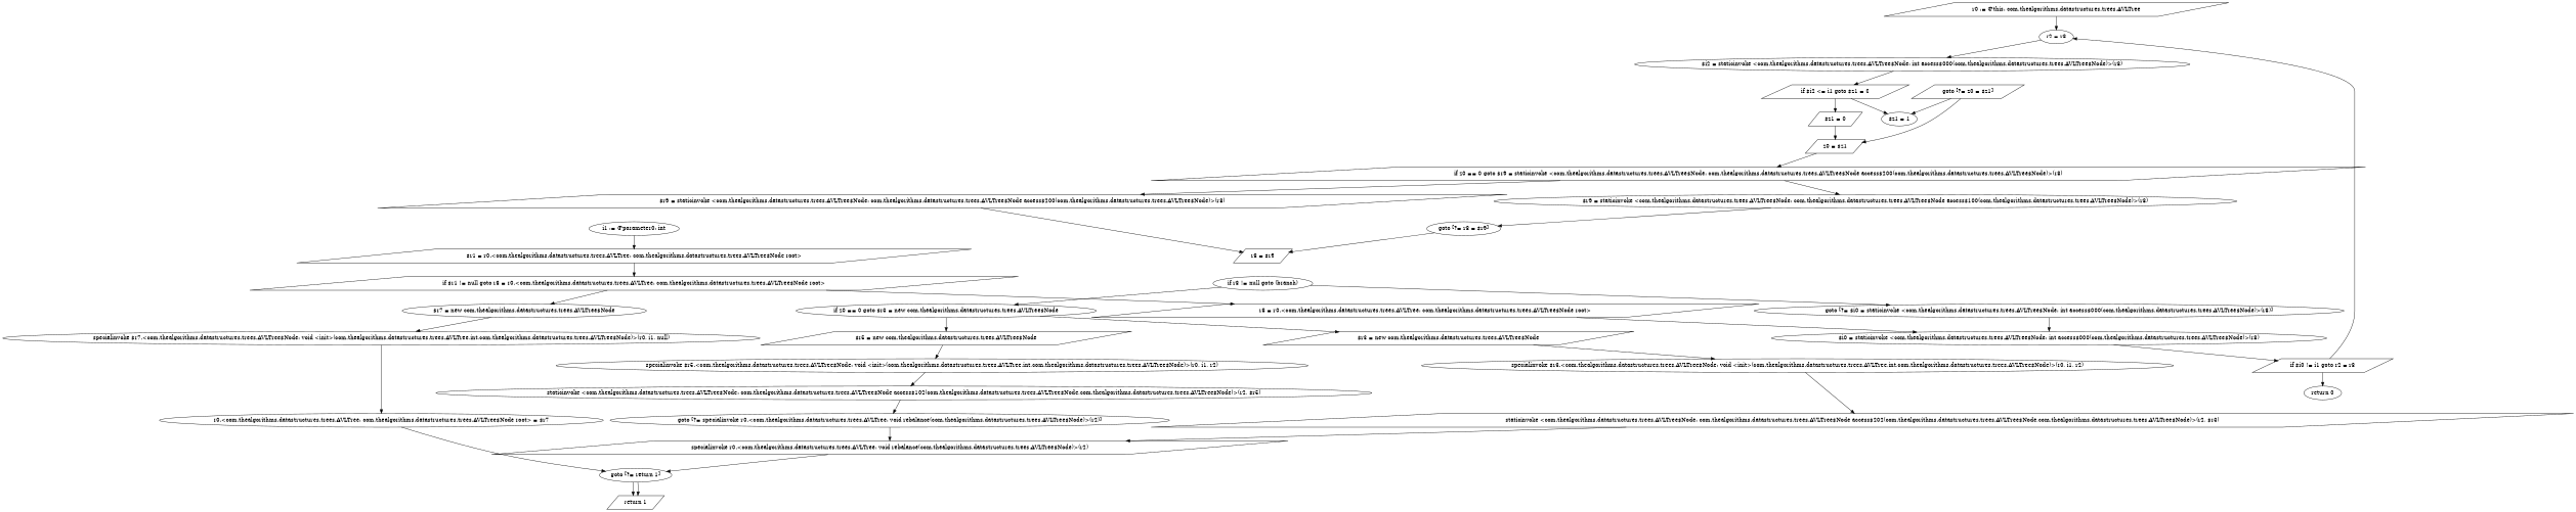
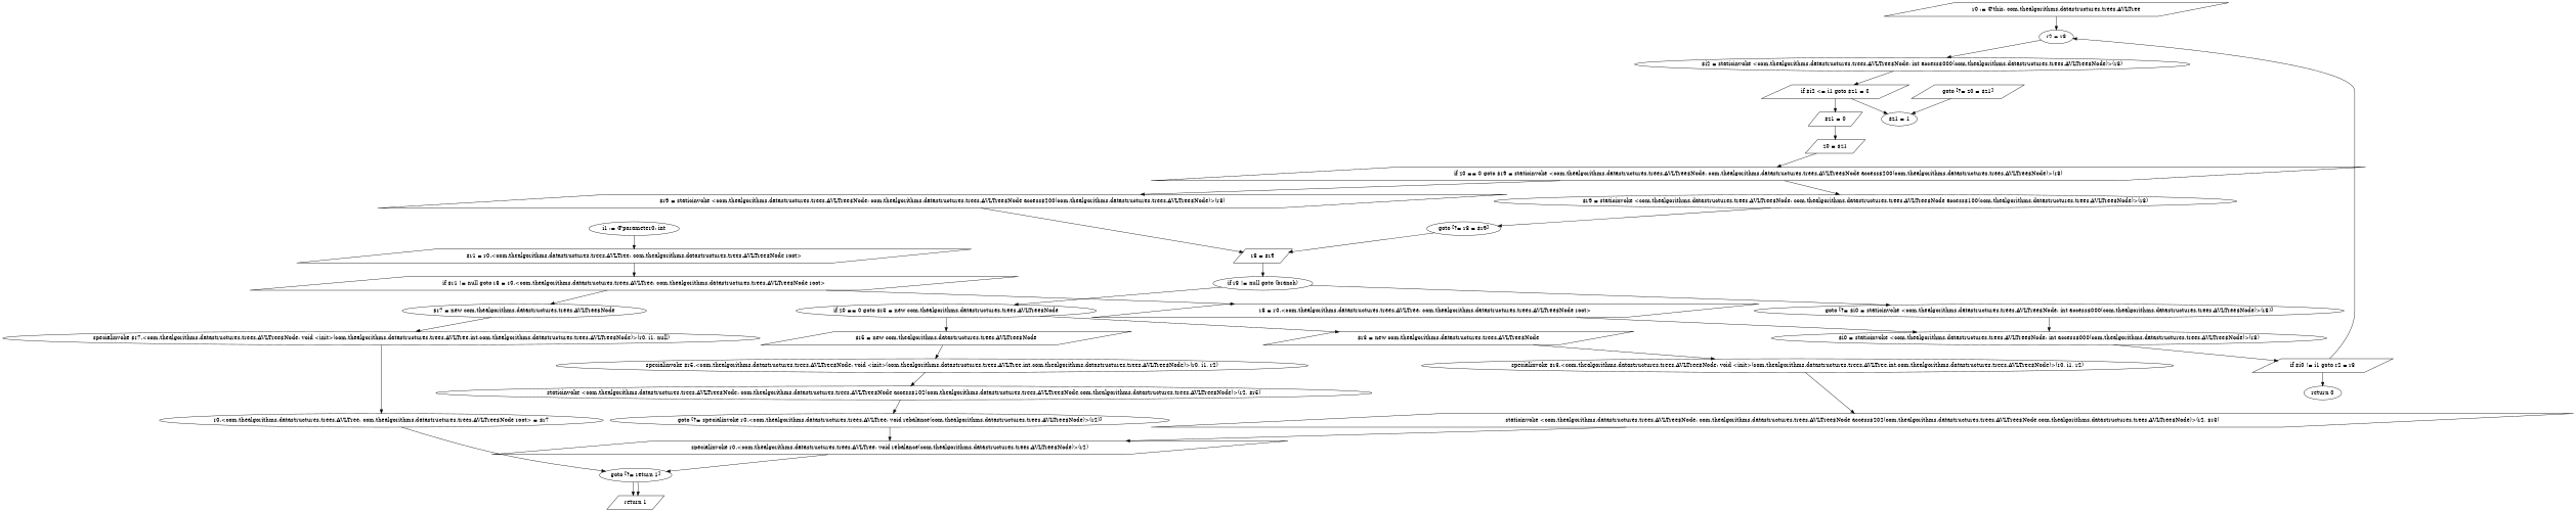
  digraph {
    node [shape=ellipse]
    "r0 := @this: com.thealgorithms.datastructures.trees.AVLTree" [shape=parallelogram]
    "r2 = r8"
    "$r1 = r0.<com.thealgorithms.datastructures.trees.AVLTree: com.thealgorithms.datastructures.trees.AVLTree$Node root>" [shape=parallelogram]
    "i1 := @parameter0: int"
    "if $r1 != null goto r8 = r0.<com.thealgorithms.datastructures.trees.AVLTree: com.thealgorithms.datastructures.trees.AVLTree$Node root>" [shape=parallelogram]
    "$r7 = new com.thealgorithms.datastructures.trees.AVLTree$Node"
    "r8 = r0.<com.thealgorithms.datastructures.trees.AVLTree: com.thealgorithms.datastructures.trees.AVLTree$Node root>" [shape=parallelogram]
    "specialinvoke $r7.<com.thealgorithms.datastructures.trees.AVLTree$Node: void <init>(com.thealgorithms.datastructures.trees.AVLTree,int,com.thealgorithms.datastructures.trees.AVLTree$Node)>(r0, i1, null)"
    "$i0 = staticinvoke <com.thealgorithms.datastructures.trees.AVLTree$Node: int access$000(com.thealgorithms.datastructures.trees.AVLTree$Node)>(r8)"
    "r0.<com.thealgorithms.datastructures.trees.AVLTree: com.thealgorithms.datastructures.trees.AVLTree$Node root> = $r7"
    "goto [?= return 1]"
    "return 1" [shape=parallelogram]
    "if $i0 != i1 goto r2 = r8" [shape=parallelogram]
    "return 0"
    "$i2 = staticinvoke <com.thealgorithms.datastructures.trees.AVLTree$Node: int access$000(com.thealgorithms.datastructures.trees.AVLTree$Node)>(r8)"
    "if $i2 <= i1 goto $z1 = 0" [shape=parallelogram]
    "$z1 = 1"
    "$z1 = 0" [shape=parallelogram]
    "z0 = $z1" [shape=parallelogram]
    "goto [?= z0 = $z1]" [shape=parallelogram]
    "if z0 == 0 goto $r9 = staticinvoke <com.thealgorithms.datastructures.trees.AVLTree$Node: com.thealgorithms.datastructures.trees.AVLTree$Node access$200(com.thealgorithms.datastructures.trees.AVLTree$Node)>(r8)" [shape=parallelogram]
    "$r9 = staticinvoke <com.thealgorithms.datastructures.trees.AVLTree$Node: com.thealgorithms.datastructures.trees.AVLTree$Node access$100(com.thealgorithms.datastructures.trees.AVLTree$Node)>(r8)"
    "$r9 = staticinvoke <com.thealgorithms.datastructures.trees.AVLTree$Node: com.thealgorithms.datastructures.trees.AVLTree$Node access$200(com.thealgorithms.datastructures.trees.AVLTree$Node)>(r8)" [shape=parallelogram]
    "goto [?= r8 = $r9]"
    "r8 = $r9" [shape=parallelogram]
    "if r8 != null goto (branch)"
    "if z0 == 0 goto $r3 = new com.thealgorithms.datastructures.trees.AVLTree$Node"
    "goto [?= $i0 = staticinvoke <com.thealgorithms.datastructures.trees.AVLTree$Node: int access$000(com.thealgorithms.datastructures.trees.AVLTree$Node)>(r8)]"
    "$r5 = new com.thealgorithms.datastructures.trees.AVLTree$Node" [shape=parallelogram]
    "$r3 = new com.thealgorithms.datastructures.trees.AVLTree$Node" [shape=parallelogram]
    "specialinvoke $r5.<com.thealgorithms.datastructures.trees.AVLTree$Node: void <init>(com.thealgorithms.datastructures.trees.AVLTree,int,com.thealgorithms.datastructures.trees.AVLTree$Node)>(r0, i1, r2)"
    "specialinvoke $r3.<com.thealgorithms.datastructures.trees.AVLTree$Node: void <init>(com.thealgorithms.datastructures.trees.AVLTree,int,com.thealgorithms.datastructures.trees.AVLTree$Node)>(r0, i1, r2)"
    "staticinvoke <com.thealgorithms.datastructures.trees.AVLTree$Node: com.thealgorithms.datastructures.trees.AVLTree$Node access$102(com.thealgorithms.datastructures.trees.AVLTree$Node,com.thealgorithms.datastructures.trees.AVLTree$Node)>(r2, $r5)"
    "goto [?= specialinvoke r0.<com.thealgorithms.datastructures.trees.AVLTree: void rebalance(com.thealgorithms.datastructures.trees.AVLTree$Node)>(r2)]"
    "specialinvoke r0.<com.thealgorithms.datastructures.trees.AVLTree: void rebalance(com.thealgorithms.datastructures.trees.AVLTree$Node)>(r2)" [shape=parallelogram]
    "staticinvoke <com.thealgorithms.datastructures.trees.AVLTree$Node: com.thealgorithms.datastructures.trees.AVLTree$Node access$202(com.thealgorithms.datastructures.trees.AVLTree$Node,com.thealgorithms.datastructures.trees.AVLTree$Node)>(r2, $r3)" [shape=parallelogram]
    "r0 := @this: com.thealgorithms.datastructures.trees.AVLTree" -> "r2 = r8"
    "r2 = r8" -> "$i2 = staticinvoke <com.thealgorithms.datastructures.trees.AVLTree$Node: int access$000(com.thealgorithms.datastructures.trees.AVLTree$Node)>(r8)"
    "$r1 = r0.<com.thealgorithms.datastructures.trees.AVLTree: com.thealgorithms.datastructures.trees.AVLTree$Node root>" -> "if $r1 != null goto r8 = r0.<com.thealgorithms.datastructures.trees.AVLTree: com.thealgorithms.datastructures.trees.AVLTree$Node root>"
    "i1 := @parameter0: int" -> "$r1 = r0.<com.thealgorithms.datastructures.trees.AVLTree: com.thealgorithms.datastructures.trees.AVLTree$Node root>"
    "if $r1 != null goto r8 = r0.<com.thealgorithms.datastructures.trees.AVLTree: com.thealgorithms.datastructures.trees.AVLTree$Node root>" -> "$r7 = new com.thealgorithms.datastructures.trees.AVLTree$Node"
    "if $r1 != null goto r8 = r0.<com.thealgorithms.datastructures.trees.AVLTree: com.thealgorithms.datastructures.trees.AVLTree$Node root>" -> "r8 = r0.<com.thealgorithms.datastructures.trees.AVLTree: com.thealgorithms.datastructures.trees.AVLTree$Node root>"
    "$r7 = new com.thealgorithms.datastructures.trees.AVLTree$Node" -> "specialinvoke $r7.<com.thealgorithms.datastructures.trees.AVLTree$Node: void <init>(com.thealgorithms.datastructures.trees.AVLTree,int,com.thealgorithms.datastructures.trees.AVLTree$Node)>(r0, i1, null)"
    "r8 = r0.<com.thealgorithms.datastructures.trees.AVLTree: com.thealgorithms.datastructures.trees.AVLTree$Node root>" -> "$i0 = staticinvoke <com.thealgorithms.datastructures.trees.AVLTree$Node: int access$000(com.thealgorithms.datastructures.trees.AVLTree$Node)>(r8)"
    "specialinvoke $r7.<com.thealgorithms.datastructures.trees.AVLTree$Node: void <init>(com.thealgorithms.datastructures.trees.AVLTree,int,com.thealgorithms.datastructures.trees.AVLTree$Node)>(r0, i1, null)" -> "r0.<com.thealgorithms.datastructures.trees.AVLTree: com.thealgorithms.datastructures.trees.AVLTree$Node root> = $r7"
    "$i0 = staticinvoke <com.thealgorithms.datastructures.trees.AVLTree$Node: int access$000(com.thealgorithms.datastructures.trees.AVLTree$Node)>(r8)" -> "if $i0 != i1 goto r2 = r8"
    "r0.<com.thealgorithms.datastructures.trees.AVLTree: com.thealgorithms.datastructures.trees.AVLTree$Node root> = $r7" -> "goto [?= return 1]"
    "goto [?= return 1]" -> "return 1"
    "goto [?= return 1]" -> "return 1"
    "if $i0 != i1 goto r2 = r8" -> "r2 = r8"
    "if $i0 != i1 goto r2 = r8" -> "return 0"
    "$i2 = staticinvoke <com.thealgorithms.datastructures.trees.AVLTree$Node: int access$000(com.thealgorithms.datastructures.trees.AVLTree$Node)>(r8)" -> "if $i2 <= i1 goto $z1 = 0"
    "if $i2 <= i1 goto $z1 = 0" -> "$z1 = 1"
    "if $i2 <= i1 goto $z1 = 0" -> "$z1 = 0"
    "$z1 = 0" -> "z0 = $z1"
    "z0 = $z1" -> "if z0 == 0 goto $r9 = staticinvoke <com.thealgorithms.datastructures.trees.AVLTree$Node: com.thealgorithms.datastructures.trees.AVLTree$Node access$200(com.thealgorithms.datastructures.trees.AVLTree$Node)>(r8)"
    "goto [?= z0 = $z1]" -> "$z1 = 1"
-   "goto [?= z0 = $z1]" -> "z0 = $z1"
    "if z0 == 0 goto $r9 = staticinvoke <com.thealgorithms.datastructures.trees.AVLTree$Node: com.thealgorithms.datastructures.trees.AVLTree$Node access$200(com.thealgorithms.datastructures.trees.AVLTree$Node)>(r8)" -> "$r9 = staticinvoke <com.thealgorithms.datastructures.trees.AVLTree$Node: com.thealgorithms.datastructures.trees.AVLTree$Node access$100(com.thealgorithms.datastructures.trees.AVLTree$Node)>(r8)"
    "if z0 == 0 goto $r9 = staticinvoke <com.thealgorithms.datastructures.trees.AVLTree$Node: com.thealgorithms.datastructures.trees.AVLTree$Node access$200(com.thealgorithms.datastructures.trees.AVLTree$Node)>(r8)" -> "$r9 = staticinvoke <com.thealgorithms.datastructures.trees.AVLTree$Node: com.thealgorithms.datastructures.trees.AVLTree$Node access$200(com.thealgorithms.datastructures.trees.AVLTree$Node)>(r8)"
    "$r9 = staticinvoke <com.thealgorithms.datastructures.trees.AVLTree$Node: com.thealgorithms.datastructures.trees.AVLTree$Node access$100(com.thealgorithms.datastructures.trees.AVLTree$Node)>(r8)" -> "goto [?= r8 = $r9]"
    "$r9 = staticinvoke <com.thealgorithms.datastructures.trees.AVLTree$Node: com.thealgorithms.datastructures.trees.AVLTree$Node access$200(com.thealgorithms.datastructures.trees.AVLTree$Node)>(r8)" -> "r8 = $r9"
    "goto [?= r8 = $r9]" -> "r8 = $r9"
+   "r8 = $r9" -> "if r8 != null goto (branch)"
    "if r8 != null goto (branch)" -> "if z0 == 0 goto $r3 = new com.thealgorithms.datastructures.trees.AVLTree$Node"
    "if r8 != null goto (branch)" -> "goto [?= $i0 = staticinvoke <com.thealgorithms.datastructures.trees.AVLTree$Node: int access$000(com.thealgorithms.datastructures.trees.AVLTree$Node)>(r8)]"
    "if z0 == 0 goto $r3 = new com.thealgorithms.datastructures.trees.AVLTree$Node" -> "$r5 = new com.thealgorithms.datastructures.trees.AVLTree$Node"
    "if z0 == 0 goto $r3 = new com.thealgorithms.datastructures.trees.AVLTree$Node" -> "$r3 = new com.thealgorithms.datastructures.trees.AVLTree$Node"
    "goto [?= $i0 = staticinvoke <com.thealgorithms.datastructures.trees.AVLTree$Node: int access$000(com.thealgorithms.datastructures.trees.AVLTree$Node)>(r8)]" -> "$i0 = staticinvoke <com.thealgorithms.datastructures.trees.AVLTree$Node: int access$000(com.thealgorithms.datastructures.trees.AVLTree$Node)>(r8)"
    "$r5 = new com.thealgorithms.datastructures.trees.AVLTree$Node" -> "specialinvoke $r5.<com.thealgorithms.datastructures.trees.AVLTree$Node: void <init>(com.thealgorithms.datastructures.trees.AVLTree,int,com.thealgorithms.datastructures.trees.AVLTree$Node)>(r0, i1, r2)"
    "$r3 = new com.thealgorithms.datastructures.trees.AVLTree$Node" -> "specialinvoke $r3.<com.thealgorithms.datastructures.trees.AVLTree$Node: void <init>(com.thealgorithms.datastructures.trees.AVLTree,int,com.thealgorithms.datastructures.trees.AVLTree$Node)>(r0, i1, r2)"
    "specialinvoke $r5.<com.thealgorithms.datastructures.trees.AVLTree$Node: void <init>(com.thealgorithms.datastructures.trees.AVLTree,int,com.thealgorithms.datastructures.trees.AVLTree$Node)>(r0, i1, r2)" -> "staticinvoke <com.thealgorithms.datastructures.trees.AVLTree$Node: com.thealgorithms.datastructures.trees.AVLTree$Node access$102(com.thealgorithms.datastructures.trees.AVLTree$Node,com.thealgorithms.datastructures.trees.AVLTree$Node)>(r2, $r5)"
    "specialinvoke $r3.<com.thealgorithms.datastructures.trees.AVLTree$Node: void <init>(com.thealgorithms.datastructures.trees.AVLTree,int,com.thealgorithms.datastructures.trees.AVLTree$Node)>(r0, i1, r2)" -> "staticinvoke <com.thealgorithms.datastructures.trees.AVLTree$Node: com.thealgorithms.datastructures.trees.AVLTree$Node access$202(com.thealgorithms.datastructures.trees.AVLTree$Node,com.thealgorithms.datastructures.trees.AVLTree$Node)>(r2, $r3)"
    "staticinvoke <com.thealgorithms.datastructures.trees.AVLTree$Node: com.thealgorithms.datastructures.trees.AVLTree$Node access$102(com.thealgorithms.datastructures.trees.AVLTree$Node,com.thealgorithms.datastructures.trees.AVLTree$Node)>(r2, $r5)" -> "goto [?= specialinvoke r0.<com.thealgorithms.datastructures.trees.AVLTree: void rebalance(com.thealgorithms.datastructures.trees.AVLTree$Node)>(r2)]"
    "goto [?= specialinvoke r0.<com.thealgorithms.datastructures.trees.AVLTree: void rebalance(com.thealgorithms.datastructures.trees.AVLTree$Node)>(r2)]" -> "specialinvoke r0.<com.thealgorithms.datastructures.trees.AVLTree: void rebalance(com.thealgorithms.datastructures.trees.AVLTree$Node)>(r2)"
    "specialinvoke r0.<com.thealgorithms.datastructures.trees.AVLTree: void rebalance(com.thealgorithms.datastructures.trees.AVLTree$Node)>(r2)" -> "goto [?= return 1]"
    "staticinvoke <com.thealgorithms.datastructures.trees.AVLTree$Node: com.thealgorithms.datastructures.trees.AVLTree$Node access$202(com.thealgorithms.datastructures.trees.AVLTree$Node,com.thealgorithms.datastructures.trees.AVLTree$Node)>(r2, $r3)" -> "specialinvoke r0.<com.thealgorithms.datastructures.trees.AVLTree: void rebalance(com.thealgorithms.datastructures.trees.AVLTree$Node)>(r2)"
  }
